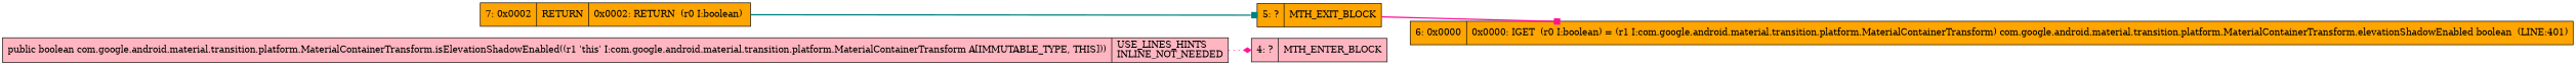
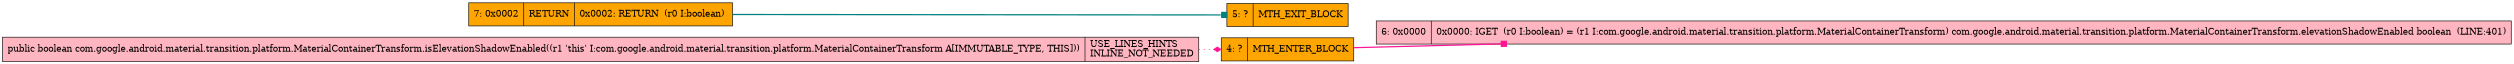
  digraph {
    rankdir=LR
    node [fillcolor=orange shape=record style=filled]
    edge [arrowhead=box color=deeppink style=bold]
-   n1 [fillcolor=lightpink label="{4\:\ ?|MTH_ENTER_BLOCK\l}"]
-   n2 [label="{6\:\ 0x0000|0x0000: IGET  (r0 I:boolean) = (r1 I:com.google.android.material.transition.platform.MaterialContainerTransform) com.google.android.material.transition.platform.MaterialContainerTransform.elevationShadowEnabled boolean  (LINE:401)\l}"]
+   n1 [label="{4\:\ ?|MTH_ENTER_BLOCK\l}"]
+   n2 [fillcolor=lightpink label="{6\:\ 0x0000|0x0000: IGET  (r0 I:boolean) = (r1 I:com.google.android.material.transition.platform.MaterialContainerTransform) com.google.android.material.transition.platform.MaterialContainerTransform.elevationShadowEnabled boolean  (LINE:401)\l}"]
    n3 [label="{7\:\ 0x0002|RETURN\l|0x0002: RETURN  (r0 I:boolean) \l}"]
    n4 [label="{5\:\ ?|MTH_EXIT_BLOCK\l}"]
    n5 [fillcolor=lightpink label="{public boolean com.google.android.material.transition.platform.MaterialContainerTransform.isElevationShadowEnabled((r1 'this' I:com.google.android.material.transition.platform.MaterialContainerTransform A[IMMUTABLE_TYPE, THIS]))  | USE_LINES_HINTS\lINLINE_NOT_NEEDED\l}"]
-   n4 -> n2
+   n1 -> n2
    n3 -> n4 [color=teal]
    n5 -> n1 [arrowhead=diamond style=dotted]
  }
